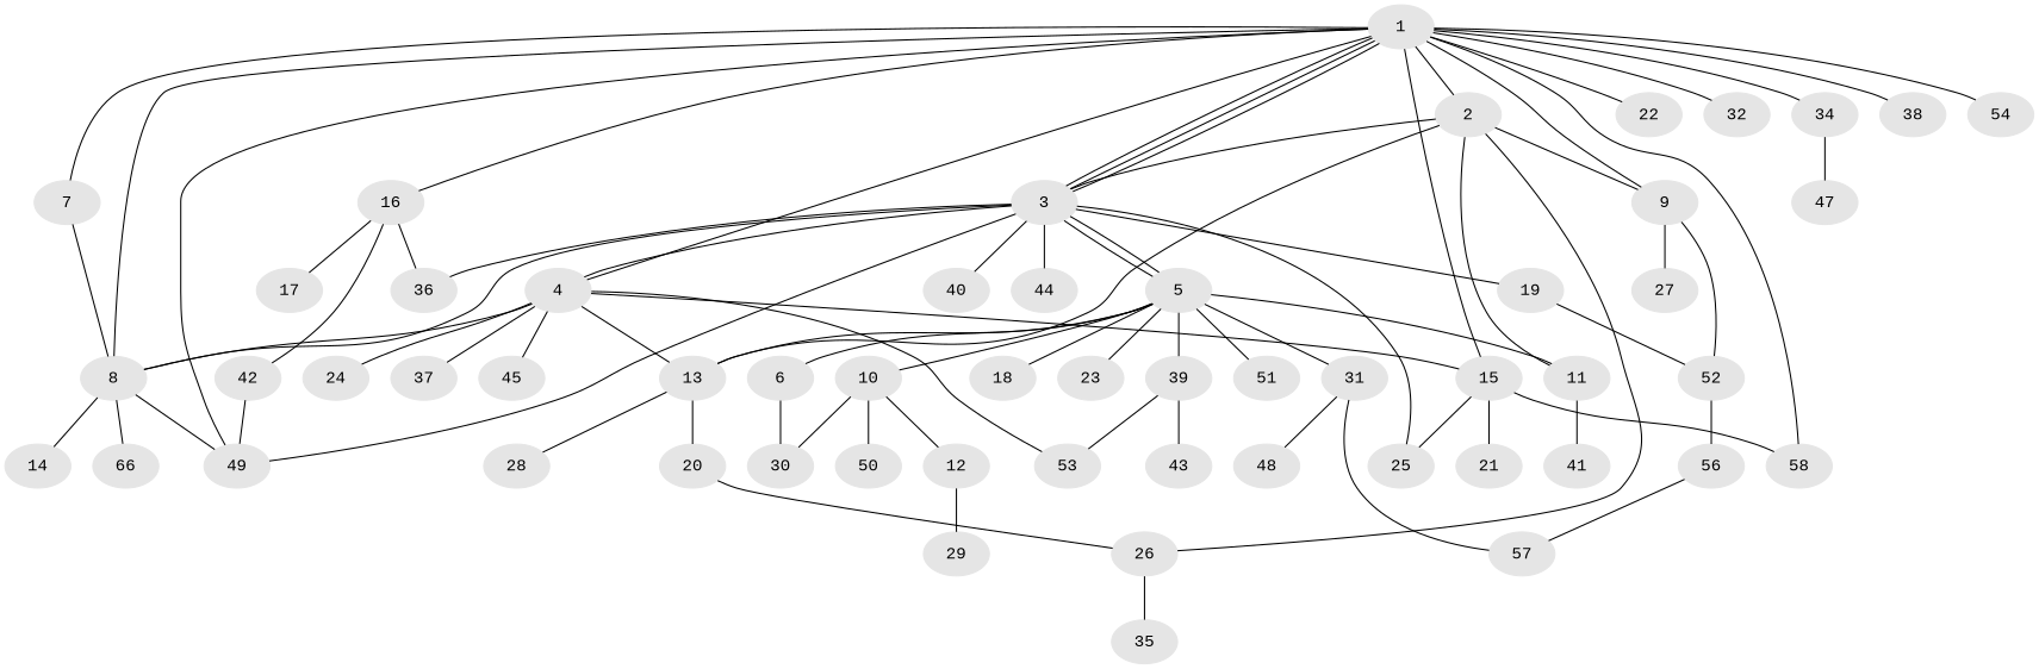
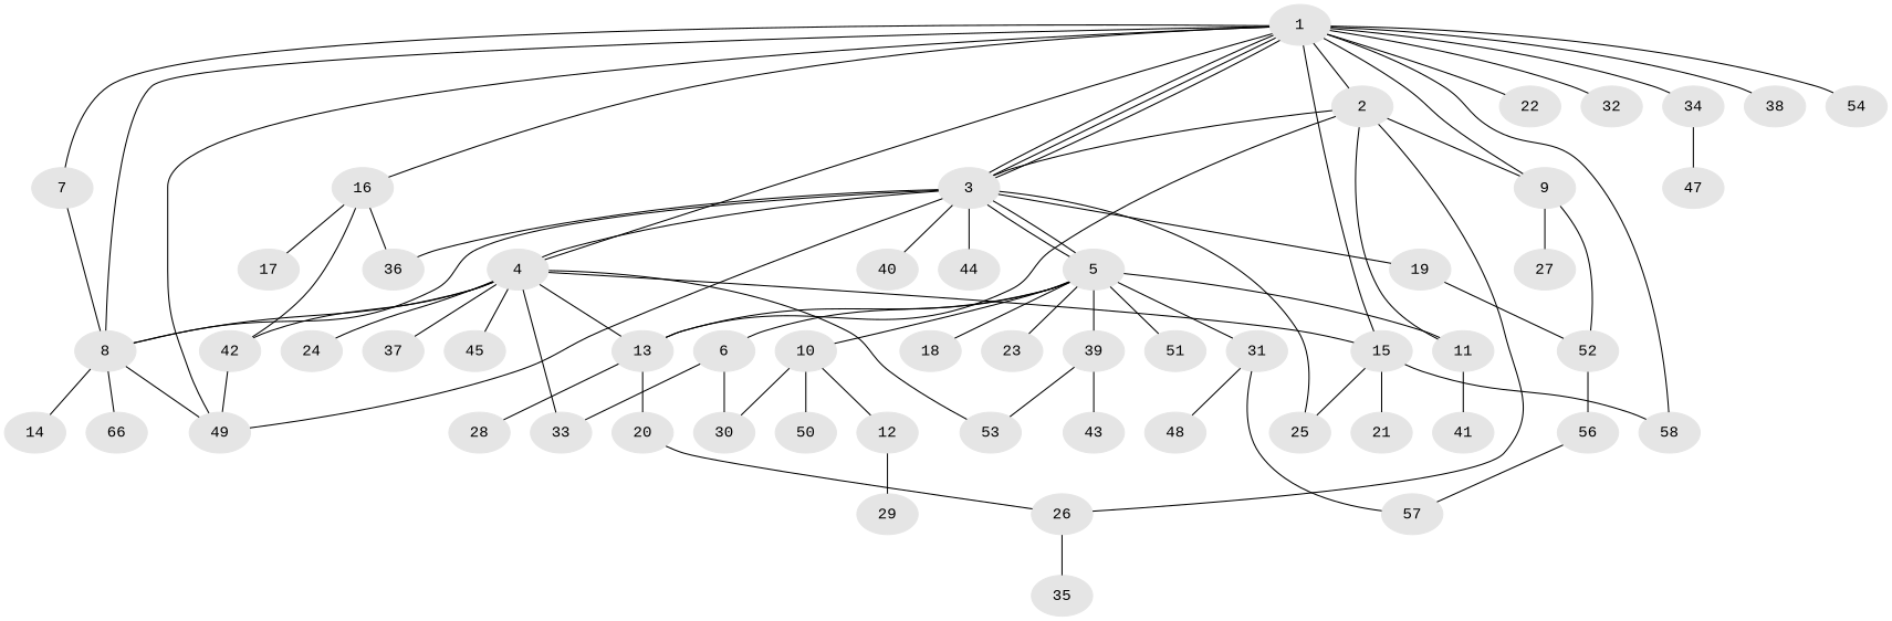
  graph {
    fontname="Liberation Mono"
    node [color=gray90 fontname="Liberation Mono" style=filled]
    edge [fontname="Liberation Mono"]
    1
    2
    3
    4
    7
    8
    9
    15
    16
    22
    32
    34
    38
    49
    54
    58
    11
    13
    26
    5
    19
    25
    36
    40
    44
    24
+   33
    37
    42
    45
    53
    14
    n33 [label=66]
    27
    52
    21
    17
    47
    41
    20
    28
    35
    6
    10
    18
    23
    31
    39
    51
    30
    12
    50
    48
    57
    43
    56
    29
    1 -- 2
    1 -- 3
    1 -- 3
    1 -- 3
    1 -- 4
    1 -- 7
    1 -- 8
    1 -- 9
    1 -- 15
    1 -- 16
    1 -- 22
    1 -- 32
    1 -- 34
    1 -- 38
    1 -- 49
    1 -- 54
    1 -- 58
    2 -- 3
    2 -- 9
    2 -- 11
    2 -- 13
    2 -- 26
    3 -- 4
    3 -- 8
    3 -- 49
    3 -- 5
    3 -- 5
    3 -- 19
    3 -- 25
    3 -- 36
    3 -- 40
    3 -- 44
    4 -- 8
    4 -- 15
    4 -- 13
    4 -- 24
+   4 -- 33
    4 -- 37
+   4 -- 42
    4 -- 45
    4 -- 53
    7 -- 8
    8 -- 49
    8 -- 14
    8 -- n33
    9 -- 27
    9 -- 52
    15 -- 58
    15 -- 25
    15 -- 21
    16 -- 36
    16 -- 42
    16 -- 17
    34 -- 47
    11 -- 41
    13 -- 20
    13 -- 28
    26 -- 35
    5 -- 11
    5 -- 13
    5 -- 6
    5 -- 10
    5 -- 18
    5 -- 23
    5 -- 31
    5 -- 39
    5 -- 51
    19 -- 52
    42 -- 49
    52 -- 56
    20 -- 26
+   6 -- 33
    6 -- 30
    10 -- 30
    10 -- 12
    10 -- 50
    31 -- 48
    31 -- 57
    39 -- 53
    39 -- 43
    12 -- 29
    56 -- 57
  }
